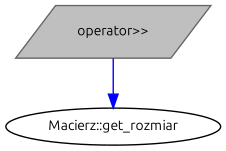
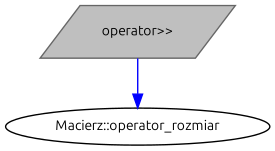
  digraph {
    rankdir=TB
    fontname=Ubuntu
    node [fontname=Ubuntu fontsize=10 style=filled]
    n1 [color=gray40 fillcolor=grey75 fontcolor=black height=0.2 label="operator\>\>" shape=parallelogram width=0.4]
-   n2 [color=black fillcolor=white height=0.2 label="Macierz::get_rozmiar" shape=ellipse width=0.4]
+   n2 [color=black fillcolor=white height=0.2 label="Macierz::operator_rozmiar" shape=ellipse width=0.4]
    n1 -> n2 [color=blue fontname=Ubuntu fontsize=10 labelfontname=Helvetica labelfontsize=10 style=solid]
  }
